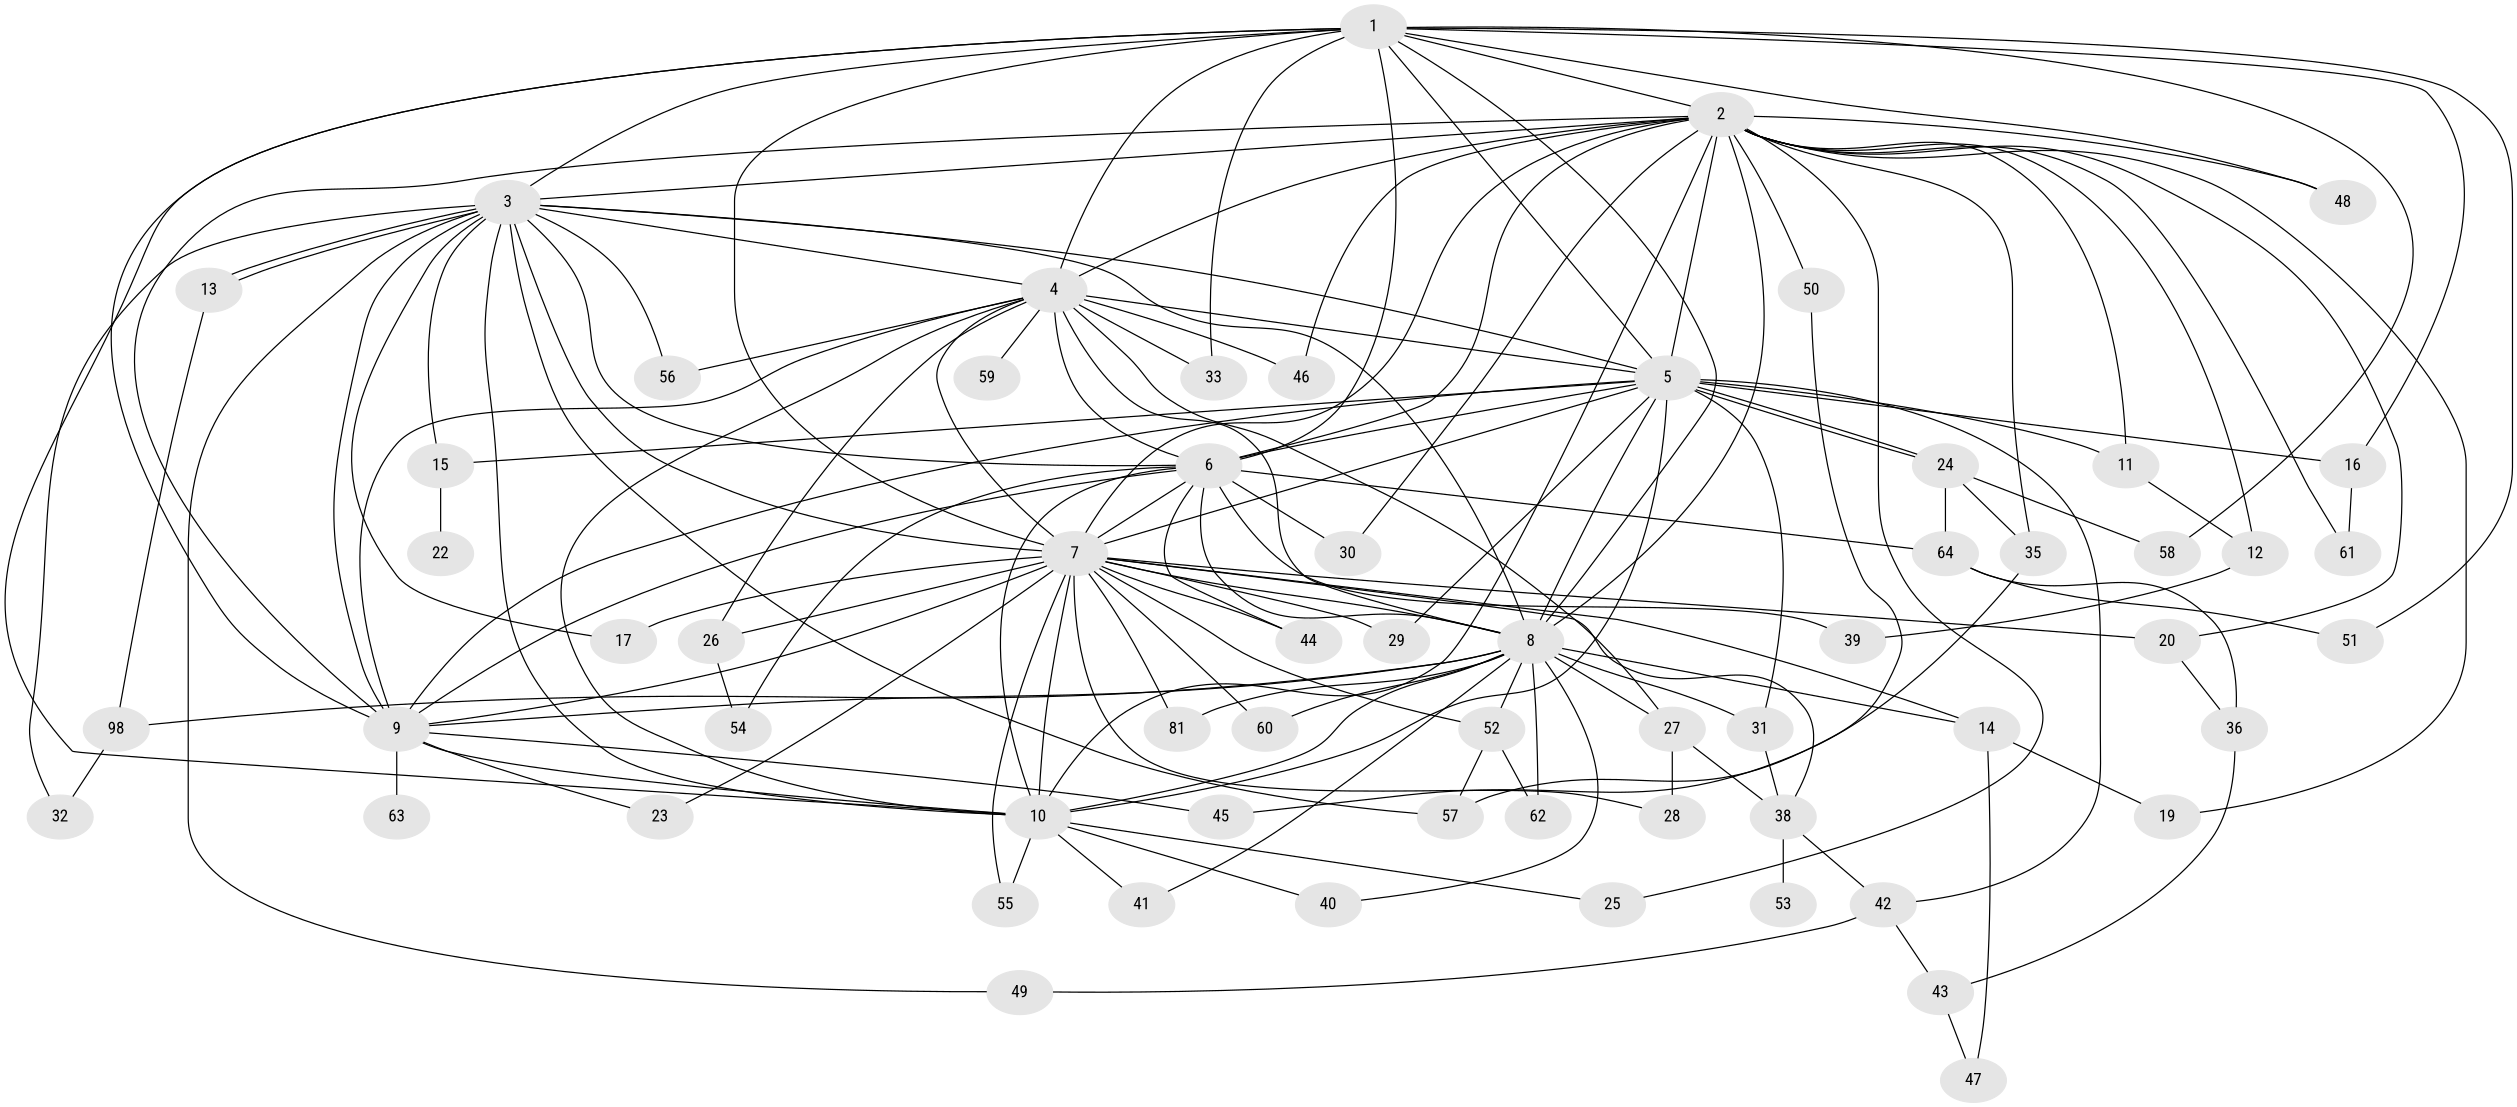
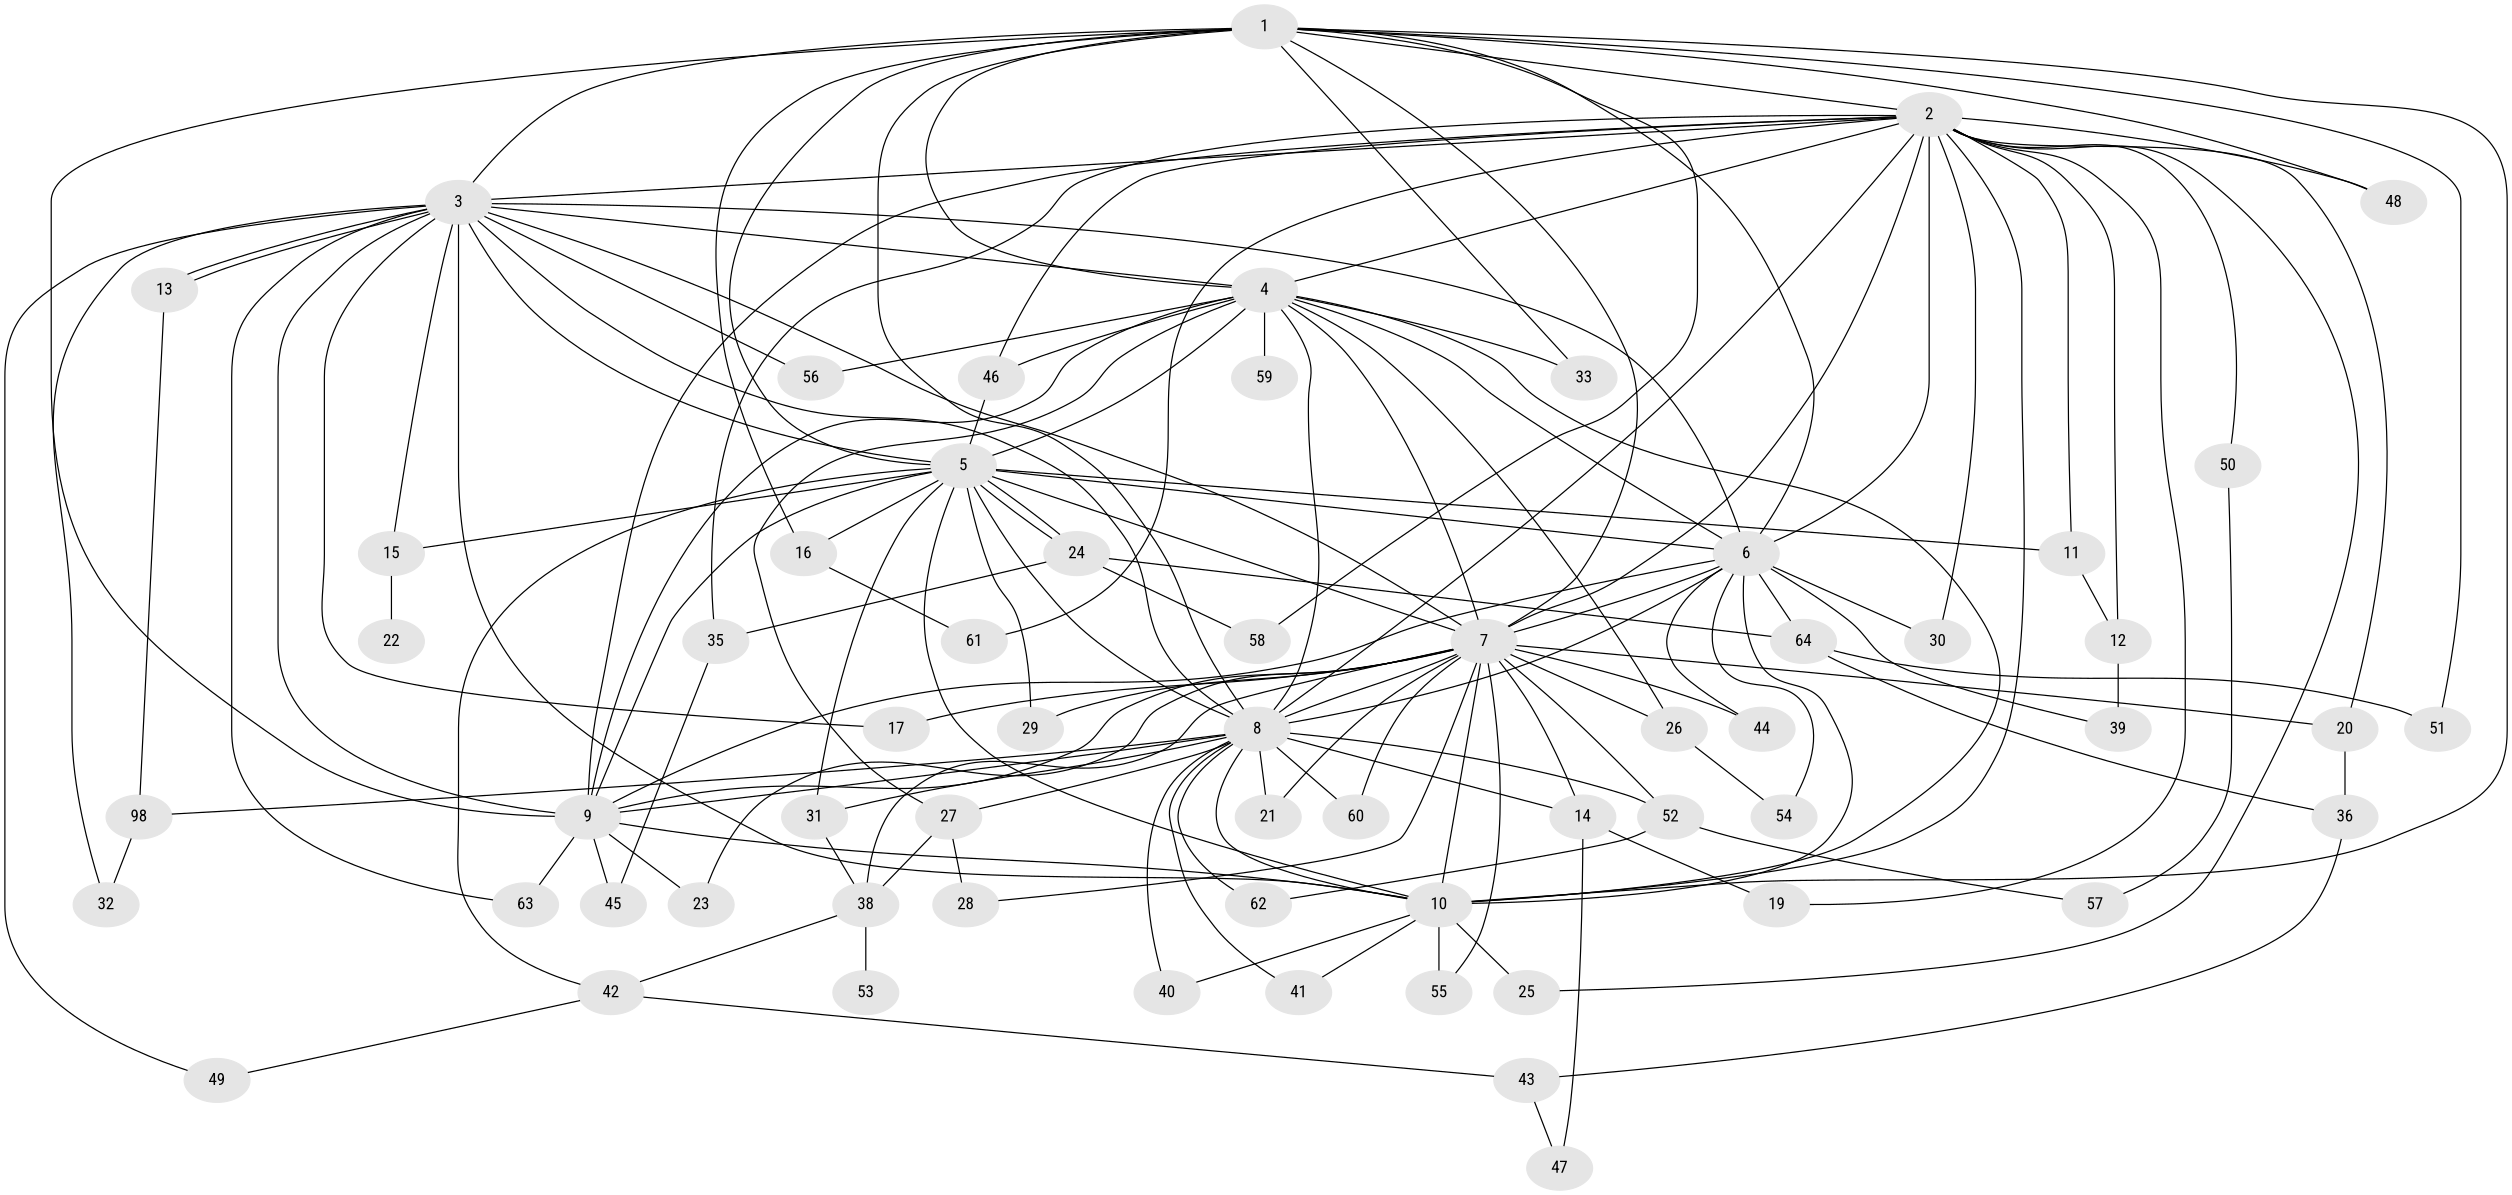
  graph {
    fontname="Roboto Condensed"
    node [color=gray90 fontname="Roboto Condensed" style=filled]
    edge [fontname="Roboto Condensed"]
    1
    2
    3
    4
    5
    6
    7
    8
    9
    10
    16
    33
    48
    51
    58
    50
    11
    12
    19
    20
    25
    30
    35
    46
    61
    13
    15
    17
    32
    49
    56
    63
    26
    27
    59
    24
    29
    31
    42
    n40 [label=64]
    39
    44
    54
    14
-   21 [label=81]
+   21
    23
    28
    52
    55
    60
    38
    n52 [label=98]
    40
    41
    62
    45
    57
    36
    22
    43
    47
    53
    1 -- 2
    1 -- 3
    1 -- 4
    1 -- 5
    1 -- 6
    1 -- 7
    1 -- 8
    1 -- 9
    1 -- 10
    1 -- 16
    1 -- 33
    1 -- 48
    1 -- 51
    1 -- 58
    2 -- 3
    2 -- 4
-   2 -- 5
+   46 -- 5
    2 -- 6
    2 -- 7
    2 -- 8
    2 -- 9
    2 -- 10
    2 -- 48
    2 -- 50
    2 -- 11
    2 -- 12
    2 -- 19
    2 -- 20
    2 -- 25
    2 -- 30
    2 -- 35
    2 -- 46
    2 -- 61
    3 -- 4
    3 -- 5
    3 -- 6
    3 -- 7
    3 -- 8
    3 -- 9
    3 -- 10
    3 -- 13
    3 -- 13
    3 -- 15
    3 -- 17
    3 -- 32
    3 -- 49
    3 -- 56
-   3 -- 57
+   3 -- 63
    4 -- 5
    4 -- 6
    4 -- 7
    4 -- 8
    4 -- 9
    4 -- 10
    4 -- 33
    4 -- 46
    4 -- 56
    4 -- 26
    4 -- 27
    4 -- 59
    5 -- 6
    5 -- 7
    5 -- 8
    5 -- 9
    5 -- 10
    5 -- 16
    5 -- 11
    5 -- 15
    5 -- 24
    5 -- 24
    5 -- 29
    5 -- 31
    5 -- 42
    6 -- 7
    6 -- 8
    6 -- 9
    6 -- 10
    6 -- 30
    6 -- n40
    6 -- 39
    6 -- 44
    6 -- 54
    7 -- 8
    7 -- 9
    7 -- 10
    7 -- 20
    7 -- 17
    7 -- 26
    7 -- 29
    7 -- 44
    7 -- 14
    7 -- 21
    7 -- 23
    7 -- 28
    7 -- 52
    7 -- 55
    7 -- 60
    7 -- 38
    8 -- 9
    8 -- 10
    8 -- 27
    8 -- 31
    8 -- 14
    8 -- 21
    8 -- 52
    8 -- 60
    8 -- n52
    8 -- 40
    8 -- 41
    8 -- 62
    9 -- 10
    9 -- 63
    9 -- 23
    9 -- 45
    10 -- 25
    10 -- 55
    10 -- 40
    10 -- 41
    16 -- 61
    50 -- 57
    11 -- 12
    12 -- 39
    20 -- 36
    35 -- 45
    13 -- n52
    15 -- 22
    26 -- 54
    27 -- 28
    27 -- 38
    24 -- 58
    24 -- 35
    24 -- n40
    31 -- 38
    42 -- 49
    42 -- 43
    n40 -- 51
    n40 -- 36
    14 -- 19
    14 -- 47
    52 -- 62
    52 -- 57
    38 -- 42
    38 -- 53
    n52 -- 32
    36 -- 43
    43 -- 47
  }
